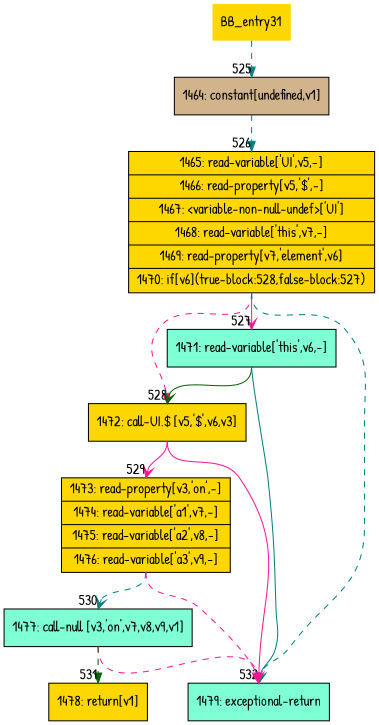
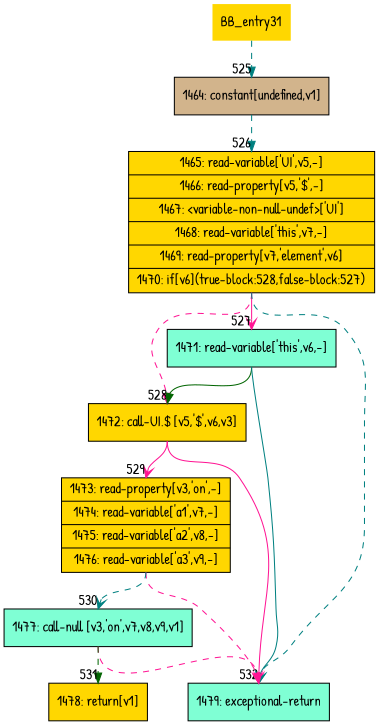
  digraph {
    fontname="Patrick Hand"
    rankdir=TD
    node [fillcolor=gold fontname="Patrick Hand" shape=record style=filled]
    edge [arrowhead=vee color=deeppink fontname="Patrick Hand" headport=n style=dashed tailport=s]
    n1 [label=BB_entry31 shape=none]
    n2 [fillcolor=tan label="{1464: constant[undefined,v1]}"]
    n3 [label="{1465: read-variable['UI',v5,-]|1466: read-property[v5,'$',-]|1467: \<variable-non-null-undef\>['UI']|1468: read-variable['this',v7,-]|1469: read-property[v7,'element',v6]|1470: if[v6](true-block:528,false-block:527)}"]
    n4 [label="{1472: call-UI.$ [v5,'$',v6,v3]}"]
    n5 [fillcolor=aquamarine label="{1471: read-variable['this',v6,-]}"]
    n6 [fillcolor=aquamarine label="{1479: exceptional-return}"]
    n7 [label="{1473: read-property[v3,'on',-]|1474: read-variable['a1',v7,-]|1475: read-variable['a2',v8,-]|1476: read-variable['a3',v9,-]}"]
    n8 [fillcolor=aquamarine label="{1477: call-null [v3,'on',v7,v8,v9,v1]}"]
    n9 [label="{1478: return[v1]}"]
    n1 -> n2 [arrowhead=normal color=teal headlabel="    525"]
    n2 -> n3 [arrowhead=normal color=teal headlabel="      526"]
    n3 -> n4 [arrowhead=normal headlabel="      528"]
    n3 -> n5 [headlabel="      527" style=solid]
    n3 -> n6 [color=teal headlabel="      532"]
    n4 -> n6 [style=solid]
    n4 -> n7 [headlabel="      529" style=solid]
-   n5 -> n4 [color=darkgreen style=solid]
+   n5 -> n4 [arrowhead=normal color=darkgreen style=solid]
    n5 -> n6 [color=teal style=solid]
    n7 -> n6 [arrowhead=normal]
    n7 -> n8 [color=teal headlabel="      530"]
    n8 -> n6
    n8 -> n9 [arrowhead=normal color=darkgreen headlabel="      531"]
  }
